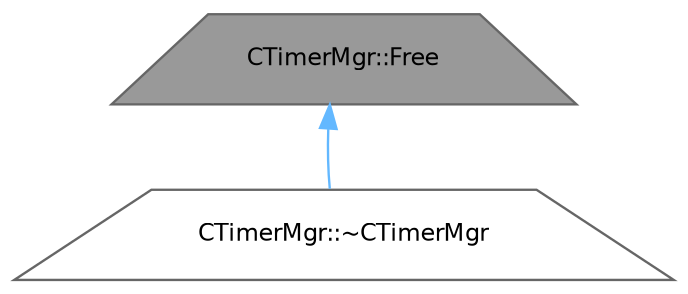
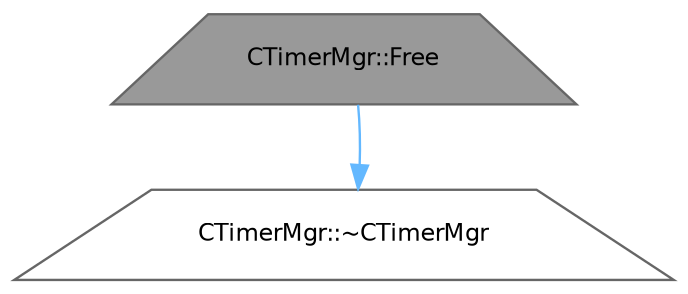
  digraph {
    rankdir=TB
    node [fontname=Helvetica fontsize=10 shape=trapezium style=filled]
    n1 [color=gray40 fillcolor=grey60 fontcolor=black height=0.2 label="CTimerMgr::Free" width=0.4]
    n2 [color=grey40 fillcolor=white height=0.2 label="CTimerMgr::~CTimerMgr" width=0.4]
-   n1 -> n2 [color=steelblue1 dir=back fontname=Helvetica fontsize=10 labelfontname=Helvetica labelfontsize=10 style=solid]
+   n2 -> n1 [color=steelblue1 dir=back fontname=Helvetica fontsize=10 labelfontname=Helvetica labelfontsize=10 style=solid]
  }
